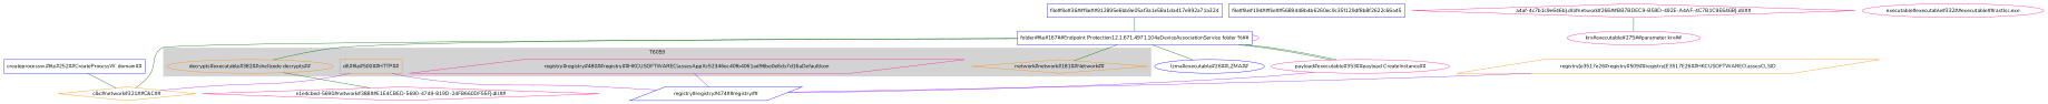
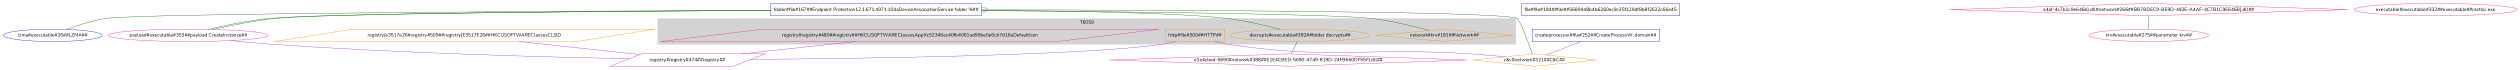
  graph {
    fontname=Nunito
    node [color=deeppink fontname=Nunito shape=oval]
    edge [color=darkgreen fontname=Nunito]
-   n1 [color=darkorange label="network#network#181##Network##" shape=diamond]
-   n2 [color=darkorange label="decrypts#executable#382##shellcode decrypts##"]
+   n1 [color=darkorange label="network#krv#181##Network##" shape=diamond]
+   n2 [color=darkorange label="decrypts#executable#382##folder decrypts##"]
    n3 [label="registry#registry#480##registry##HKCU\SOFTWARE\Classes\AppXc52346ec40fb4061ad96be0e6cb7d16a\DefaultIcon" shape=parallelogram]
-   n4 [color=darkorange label="dll#file#500##HTTP##" shape=rectangle]
+   n4 [color=darkorange label="http#file#500##HTTP##" shape=rectangle]
    n5 [color=blue label="folder#file#167##Endpoint Protection\12.1.671.4971.104a\DeviceAssociationService\ folder %##" shape=rectangle]
    n6 [label="e1e4cbed-5690#network#388##E1E4CBED-5690-4749-819D-24FB660DF55F}.dll##" shape=diamond]
-   n7 [color=blue label="registry#registry#474##registry##" shape=parallelogram]
+   n7 [label="registry#registry#474##registry##" shape=parallelogram]
    n8 [color=darkorange label="c&c#network#321##C&C##" shape=diamond]
    n9 [color=blue label="lzma#executable#26##LZMA##"]
-   n10 [color=blue label="file#file#36##file##912895e6bb9e05af3a1e58a1da417e992a71a324" shape=rectangle]
    n11 [label="payload#executable#353##payload CreateInstance##"]
    n12 [color=blue label="file#file#194##file##5689448b4b6260ec9c35f129df8b8f2622c66a45" shape=rectangle]
    n13 [color=blue label="createprocessw.#file#252##CreateProcessW. domain##" shape=rectangle]
    n14 [label="a4af-4c7b1c9e646b}.dll#network#266##BB7BDEC9-B59D-492E-A4AF-4C7B1C9E646B}.dll##" shape=diamond]
    n15 [label="krv#executable#275##parameter krv##"]
    n16 [label="executable#executable#332##executable##rastlsc.exe"]
    n17 [color=darkorange label="registry{e3517e26#registry#509##registry{E3517E26##HKCU\SOFTWARE\Classes\CLSID" shape=parallelogram]
    subgraph cluster_1 {
      color=lightgrey
      label=T6059
      style=filled
      n1
      n2
      n3
      n4
    }
    subgraph cluster_2 {
      color=lightgrey
      label=T1071
      style=filled
    }
    subgraph cluster_3 {
      color=lightgrey
      label=T1083
      style=filled
    }
    subgraph cluster_4 {
      color=lightgrey
      label=T1571
      style=filled
    }
    subgraph cluster_5 {
      color=lightgrey
      label=T1573
      style=filled
    }
    n2 -- n5
    n2 -- n6
    n3 -- n7 [color=purple]
    n4 -- n8 [color=purple]
    n5 -- n1
    n5 -- n5 [color=purple]
    n5 -- n8
    n5 -- n9
    n5 -- n11
    n7 -- n4 [color=purple]
-   n10 -- n5
    n11 -- n5
    n11 -- n7 [color=purple]
-   n13 -- n8
+   n13 -- n8 [color=purple]
    n14 -- n15
    n17 -- n7 [color=purple]
  }
